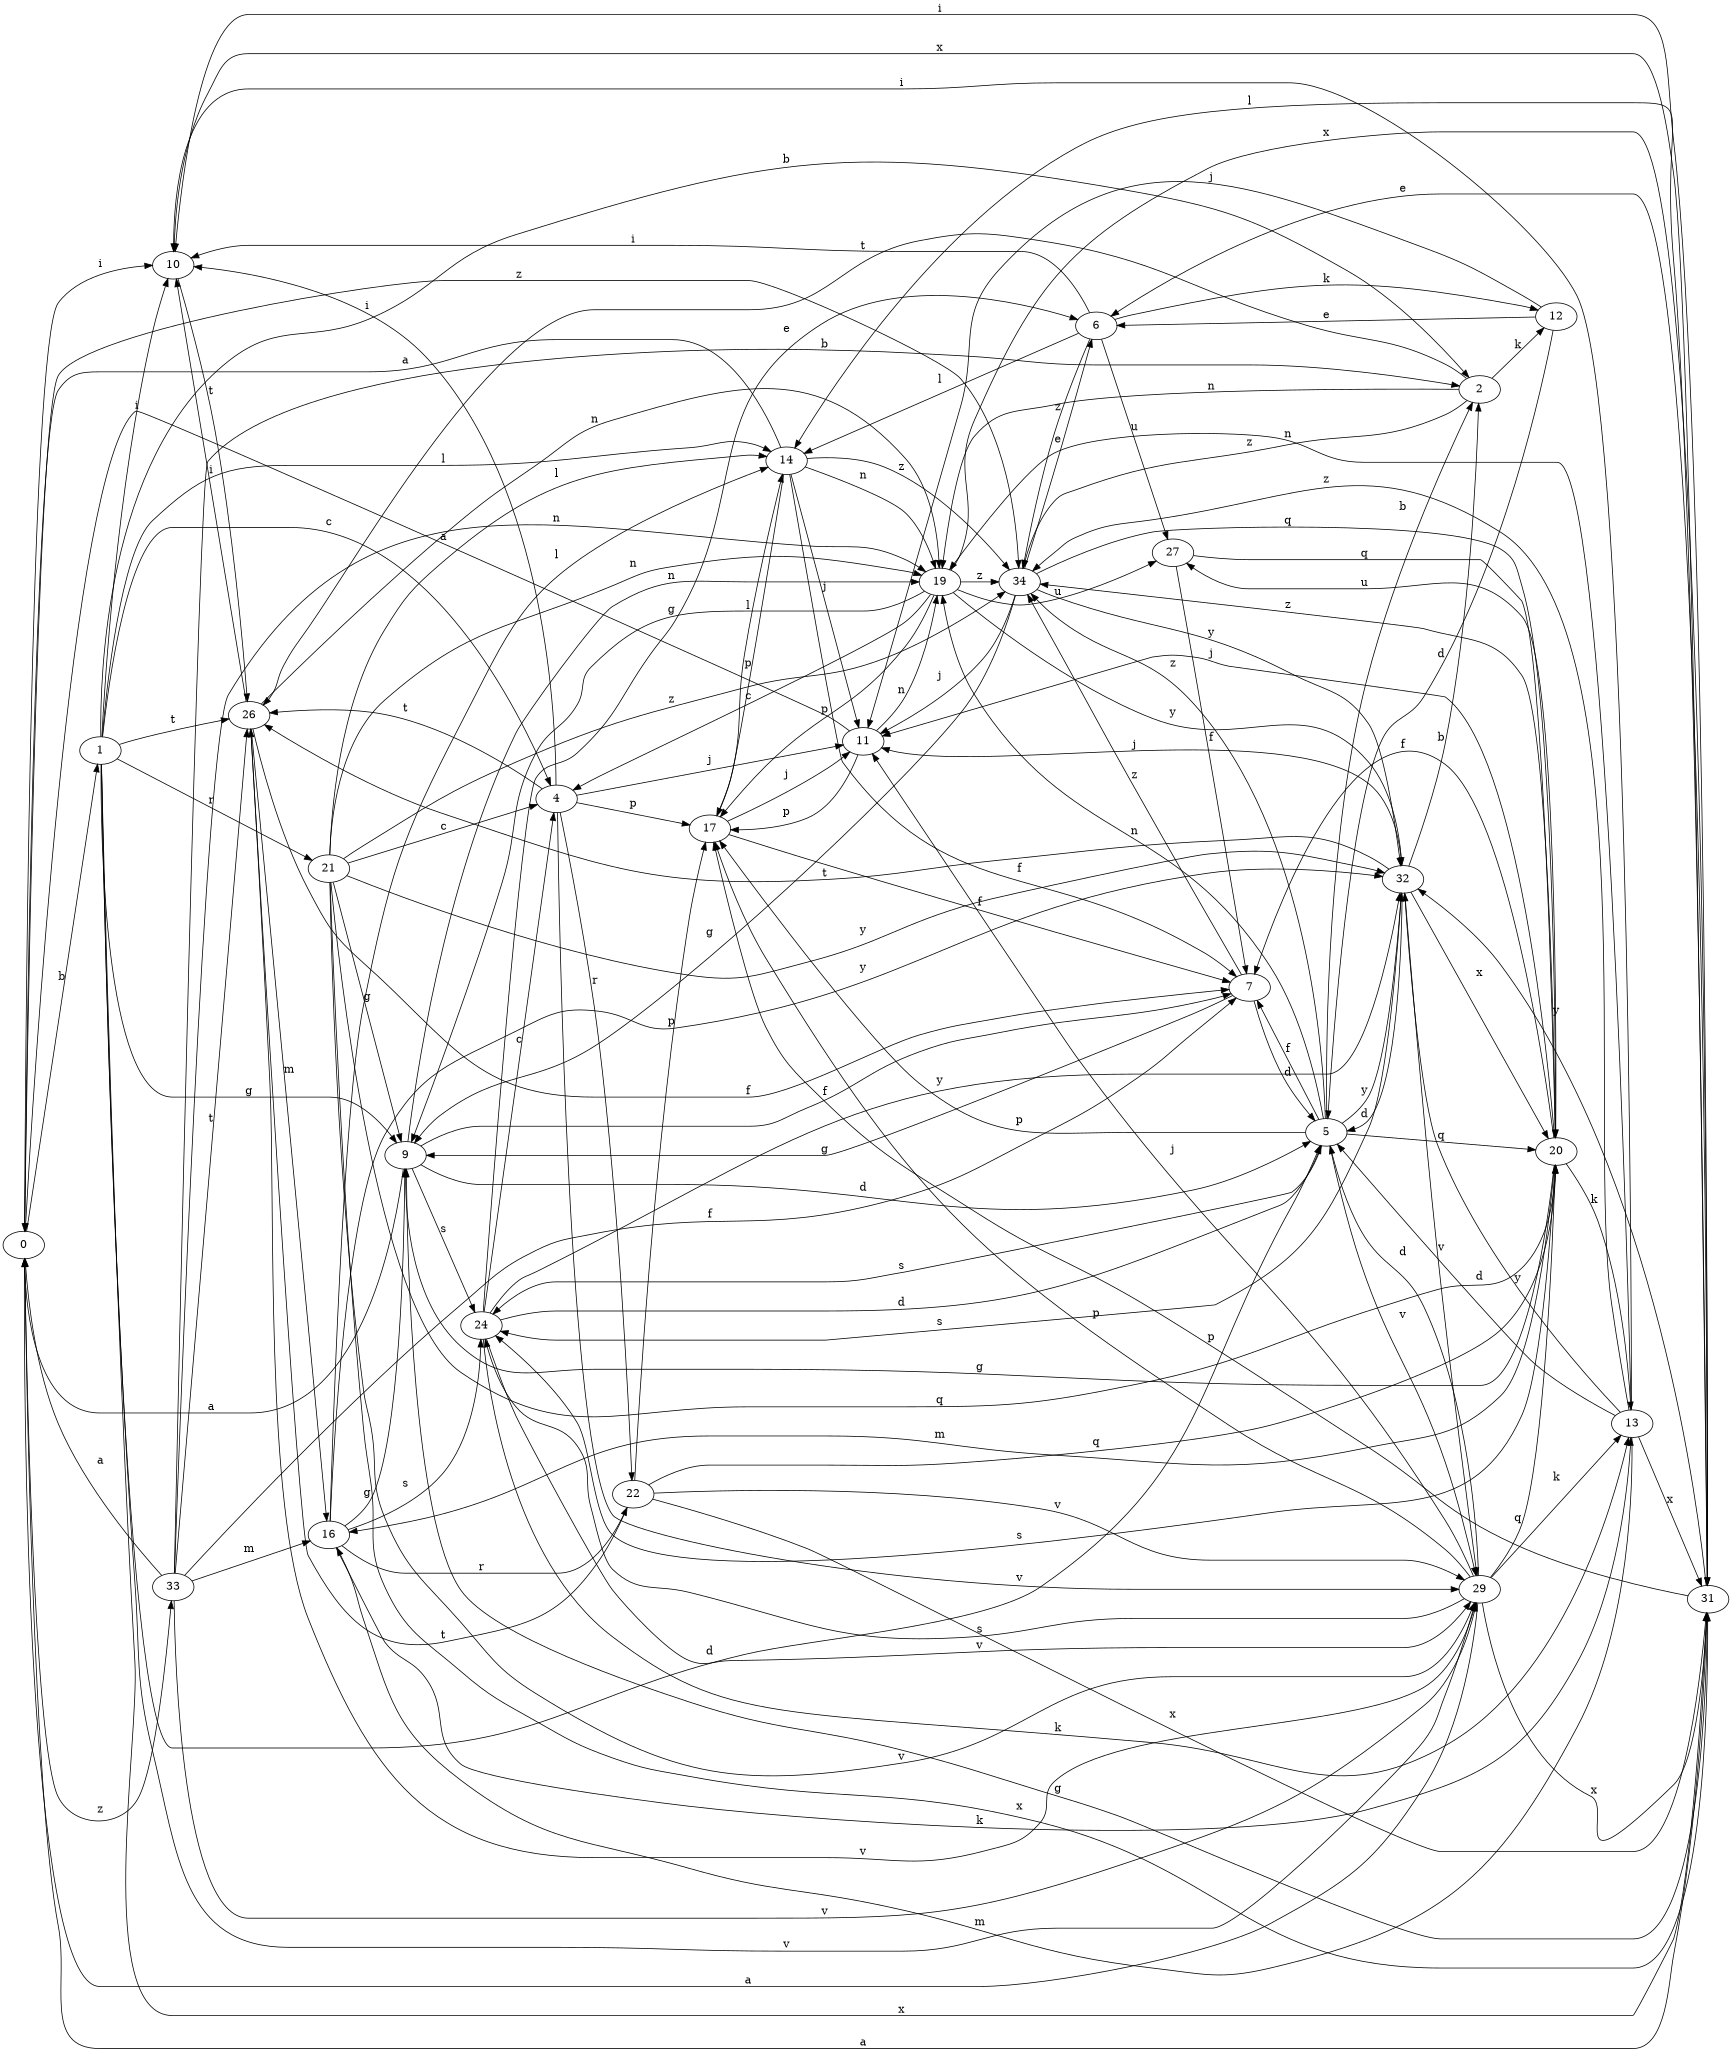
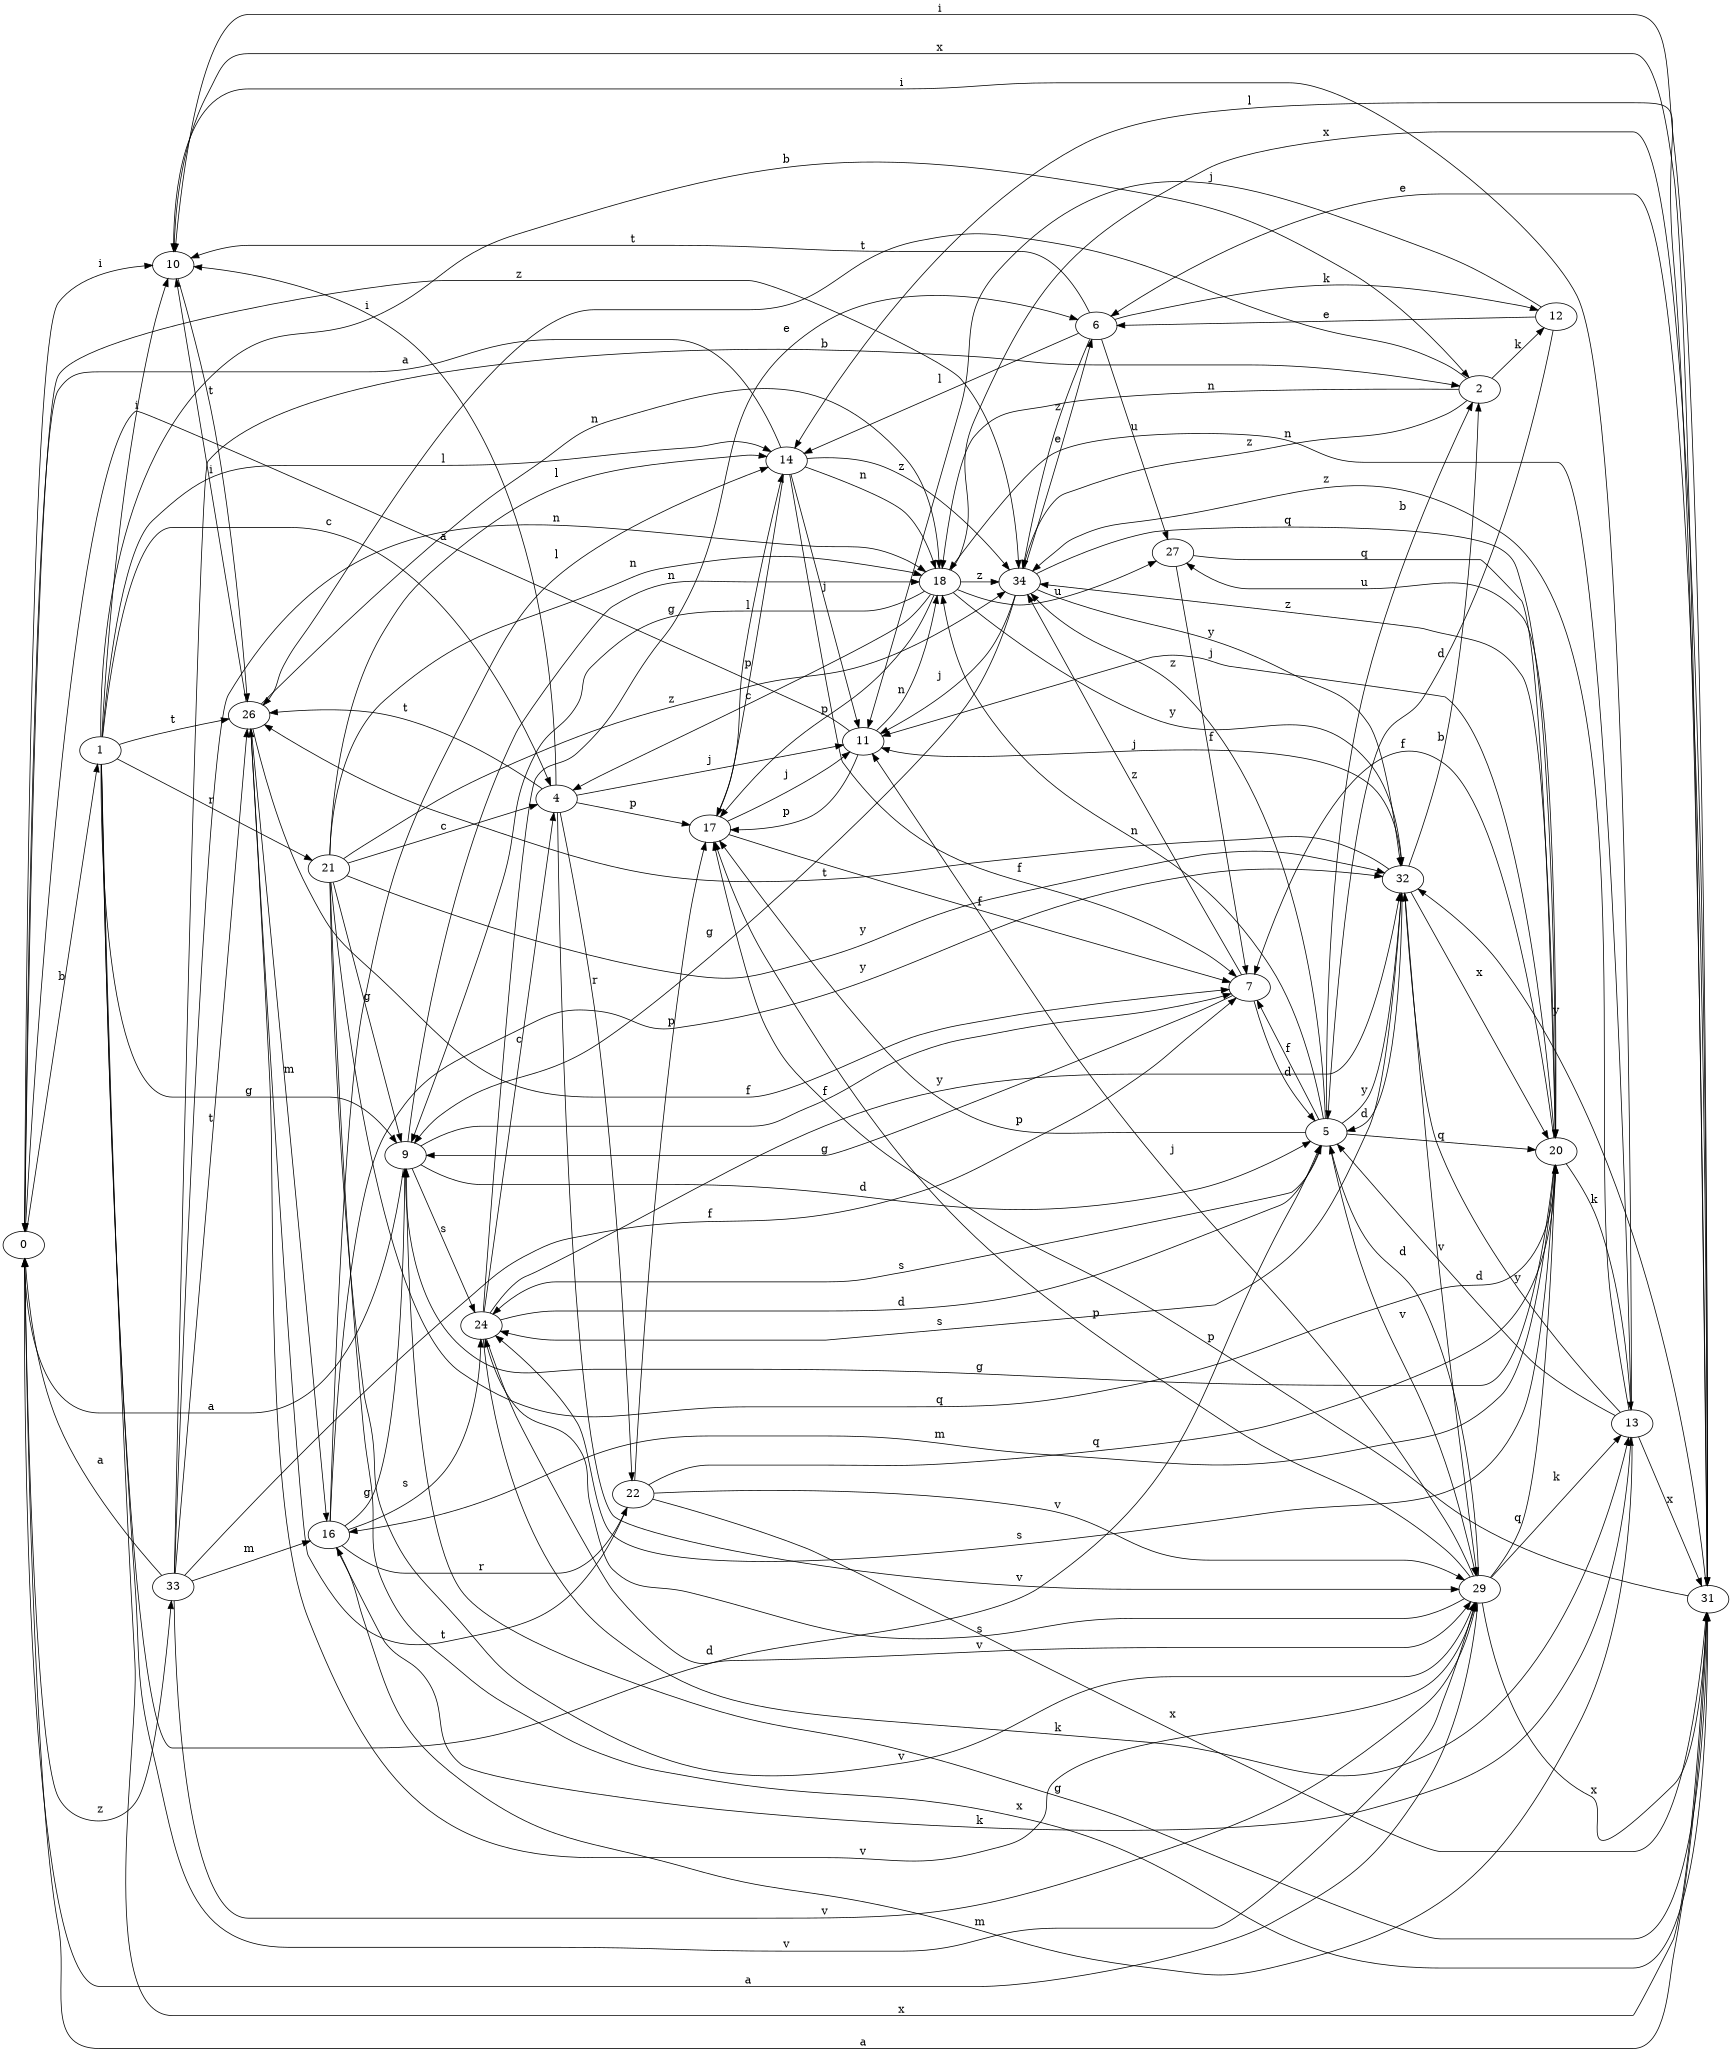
  strict digraph {
    rankdir=LR
    0
    1
    10
    33
    34
    2
    4
    5
    9
    14
    21
    26
    29
    31
-   18 [label=19]
+   18
    7
    16
    11
    20
    32
    6
    12
    n23 [label=17]
    22
    24
    13
    27
    0 -> 1 [label=b]
    0 -> 10 [label=i]
    0 -> 33 [label=z]
    0 -> 34 [label=z]
    1 -> 10 [label=i]
    1 -> 2 [label=b]
    1 -> 4 [label=c]
    1 -> 5 [label=d]
    1 -> 9 [label=g]
    1 -> 14 [label=l]
    1 -> 21 [label=r]
    1 -> 26 [label=t]
    1 -> 29 [label=v]
    1 -> 31 [label=x]
    10 -> 26 [label=t]
    10 -> 31 [label=x]
    33 -> 0 [label=a]
    33 -> 2 [label=b]
    33 -> 26 [label=t]
    33 -> 29 [label=v]
    33 -> 18 [label=n]
    33 -> 7 [label=f]
    33 -> 16 [label=m]
    34 -> 9 [label=g]
    34 -> 11 [label=j]
    34 -> 20 [label=q]
    34 -> 32 [label=y]
    34 -> 6 [label=e]
    2 -> 34 [label=z]
    2 -> 26 [label=t]
    2 -> 18 [label=n]
    2 -> 12 [label=k]
    4 -> 10 [label=i]
    4 -> 26 [label=t]
    4 -> 29 [label=v]
    4 -> 11 [label=j]
    4 -> n23 [label=p]
    4 -> 22 [label=r]
    5 -> 34 [label=z]
    5 -> 2 [label=b]
    5 -> 29 [label=v]
    5 -> 18 [label=n]
    5 -> 7 [label=f]
    5 -> 20 [label=q]
    5 -> 32 [label=y]
    5 -> n23 [label=p]
    5 -> 24 [label=s]
    9 -> 0 [label=a]
    9 -> 5 [label=d]
    9 -> 18 [label=n]
    9 -> 7 [label=f]
    9 -> 24 [label=s]
    14 -> 0 [label=a]
    14 -> 34 [label=z]
    14 -> 18 [label=n]
    14 -> 7 [label=f]
    14 -> 11 [label=j]
    14 -> n23 [label=p]
    21 -> 34 [label=z]
    21 -> 4 [label=c]
    21 -> 9 [label=g]
    21 -> 14 [label=l]
    21 -> 29 [label=v]
    21 -> 31 [label=x]
    21 -> 18 [label=n]
    21 -> 20 [label=q]
    21 -> 32 [label=y]
    26 -> 10 [label=i]
    26 -> 29 [label=v]
    26 -> 18 [label=n]
    26 -> 7 [label=f]
    26 -> 16 [label=m]
    29 -> 0 [label=a]
    29 -> 5 [label=d]
    29 -> 31 [label=x]
    29 -> 11 [label=j]
    29 -> 20 [label=q]
    29 -> n23 [label=p]
    29 -> 24 [label=s]
    29 -> 13 [label=k]
    31 -> 0 [label=a]
    31 -> 10 [label=i]
    31 -> 9 [label=g]
    31 -> 14 [label=l]
    31 -> 32 [label=y]
    31 -> 6 [label=e]
    31 -> n23 [label=p]
    18 -> 34 [label=z]
    18 -> 4 [label=c]
    18 -> 9 [label=g]
    18 -> 31 [label=x]
    18 -> 32 [label=y]
    18 -> n23 [label=p]
    18 -> 27 [label=u]
    7 -> 34 [label=z]
    7 -> 5 [label=d]
    7 -> 9 [label=g]
    16 -> 9 [label=g]
    16 -> 14 [label=l]
    16 -> 32 [label=y]
    16 -> 22 [label=r]
    16 -> 24 [label=s]
    16 -> 13 [label=k]
    11 -> 0 [label=a]
    11 -> 18 [label=n]
    11 -> n23 [label=p]
    20 -> 34 [label=z]
    20 -> 9 [label=g]
    20 -> 7 [label=f]
    20 -> 16 [label=m]
    20 -> 11 [label=j]
    20 -> 24 [label=s]
    20 -> 13 [label=k]
    20 -> 27 [label=u]
    32 -> 2 [label=b]
    32 -> 5 [label=d]
    32 -> 26 [label=t]
    32 -> 29 [label=v]
    32 -> 11 [label=j]
    32 -> 20 [label=x]
    32 -> 24 [label=s]
-   6 -> 10 [label=i]
+   6 -> 10 [label=t]
    6 -> 34 [label=z]
    6 -> 14 [label=l]
    6 -> 12 [label=k]
    6 -> 27 [label=u]
    12 -> 5 [label=d]
    12 -> 11 [label=j]
    12 -> 6 [label=e]
    n23 -> 14 [label=l]
    n23 -> 7 [label=f]
    n23 -> 11 [label=j]
    22 -> 26 [label=t]
    22 -> 29 [label=v]
    22 -> 31 [label=x]
    22 -> 20 [label=q]
    22 -> n23 [label=p]
    24 -> 4 [label=c]
    24 -> 5 [label=d]
    24 -> 29 [label=v]
    24 -> 32 [label=y]
    24 -> 6 [label=e]
    24 -> 13 [label=k]
    13 -> 10 [label=i]
    13 -> 34 [label=z]
    13 -> 5 [label=d]
    13 -> 31 [label=x]
    13 -> 18 [label=n]
    13 -> 16 [label=m]
    13 -> 32 [label=y]
    27 -> 7 [label=f]
    27 -> 20 [label=q]
  }
